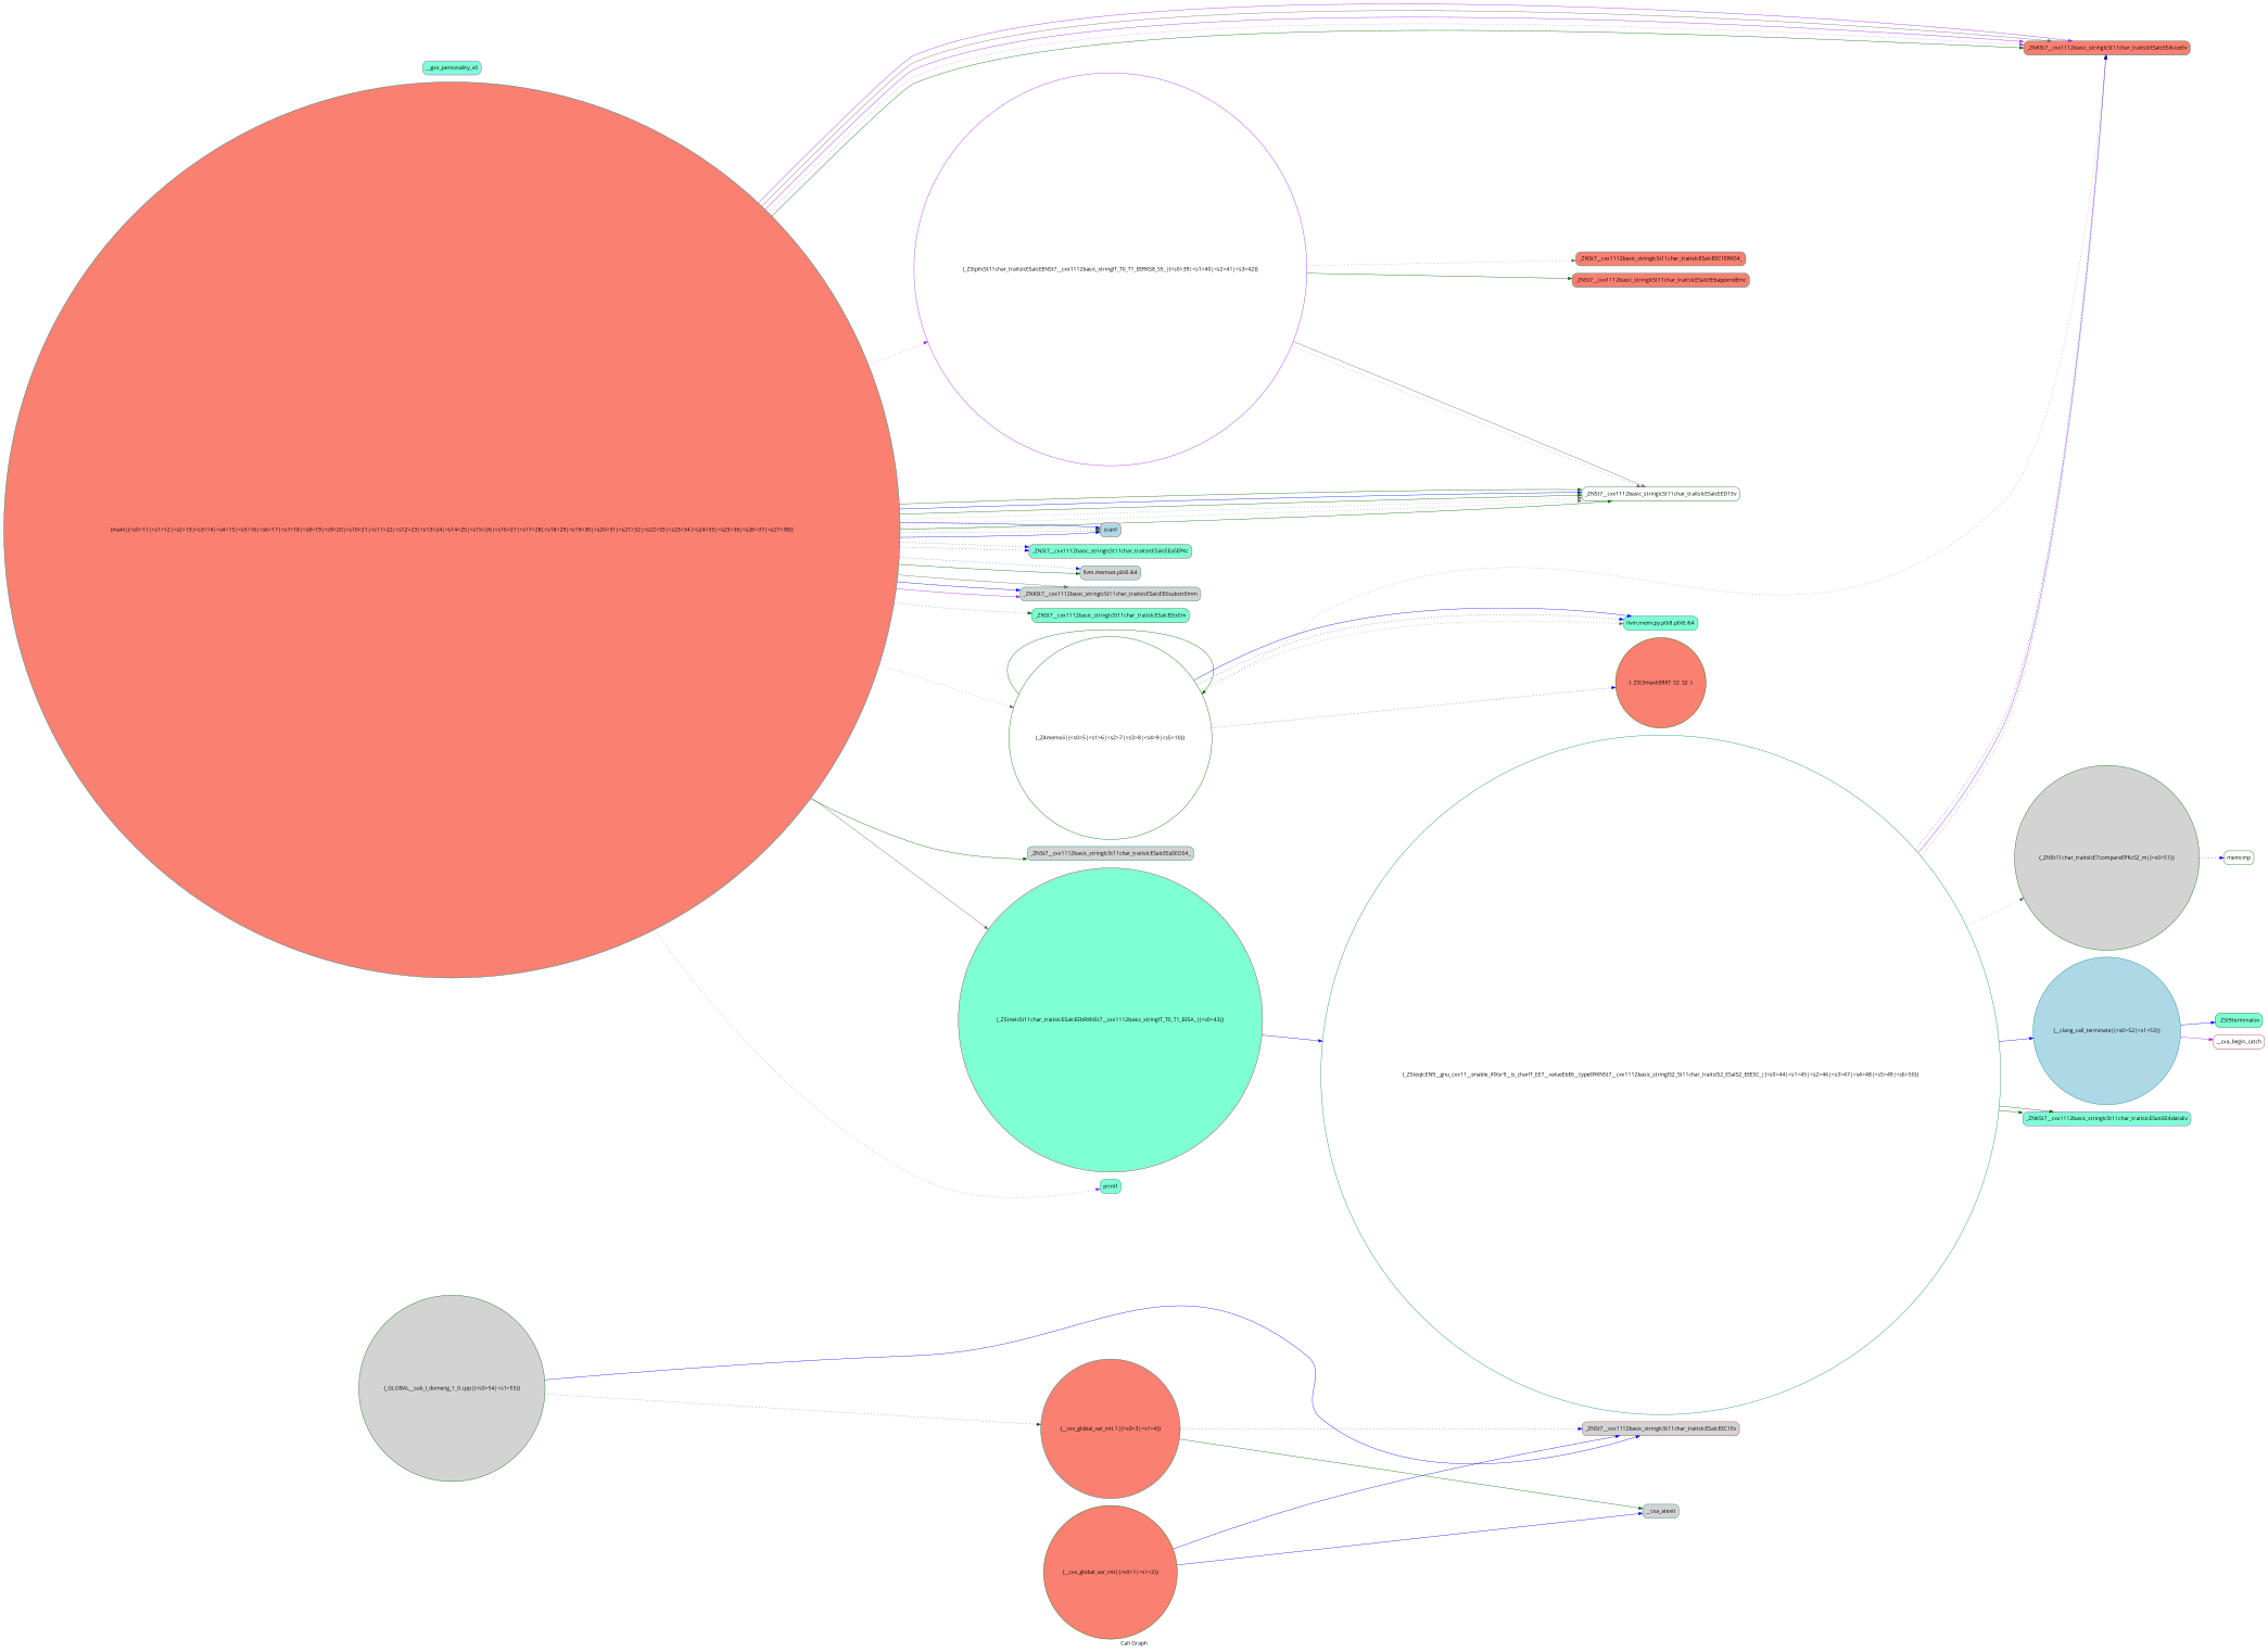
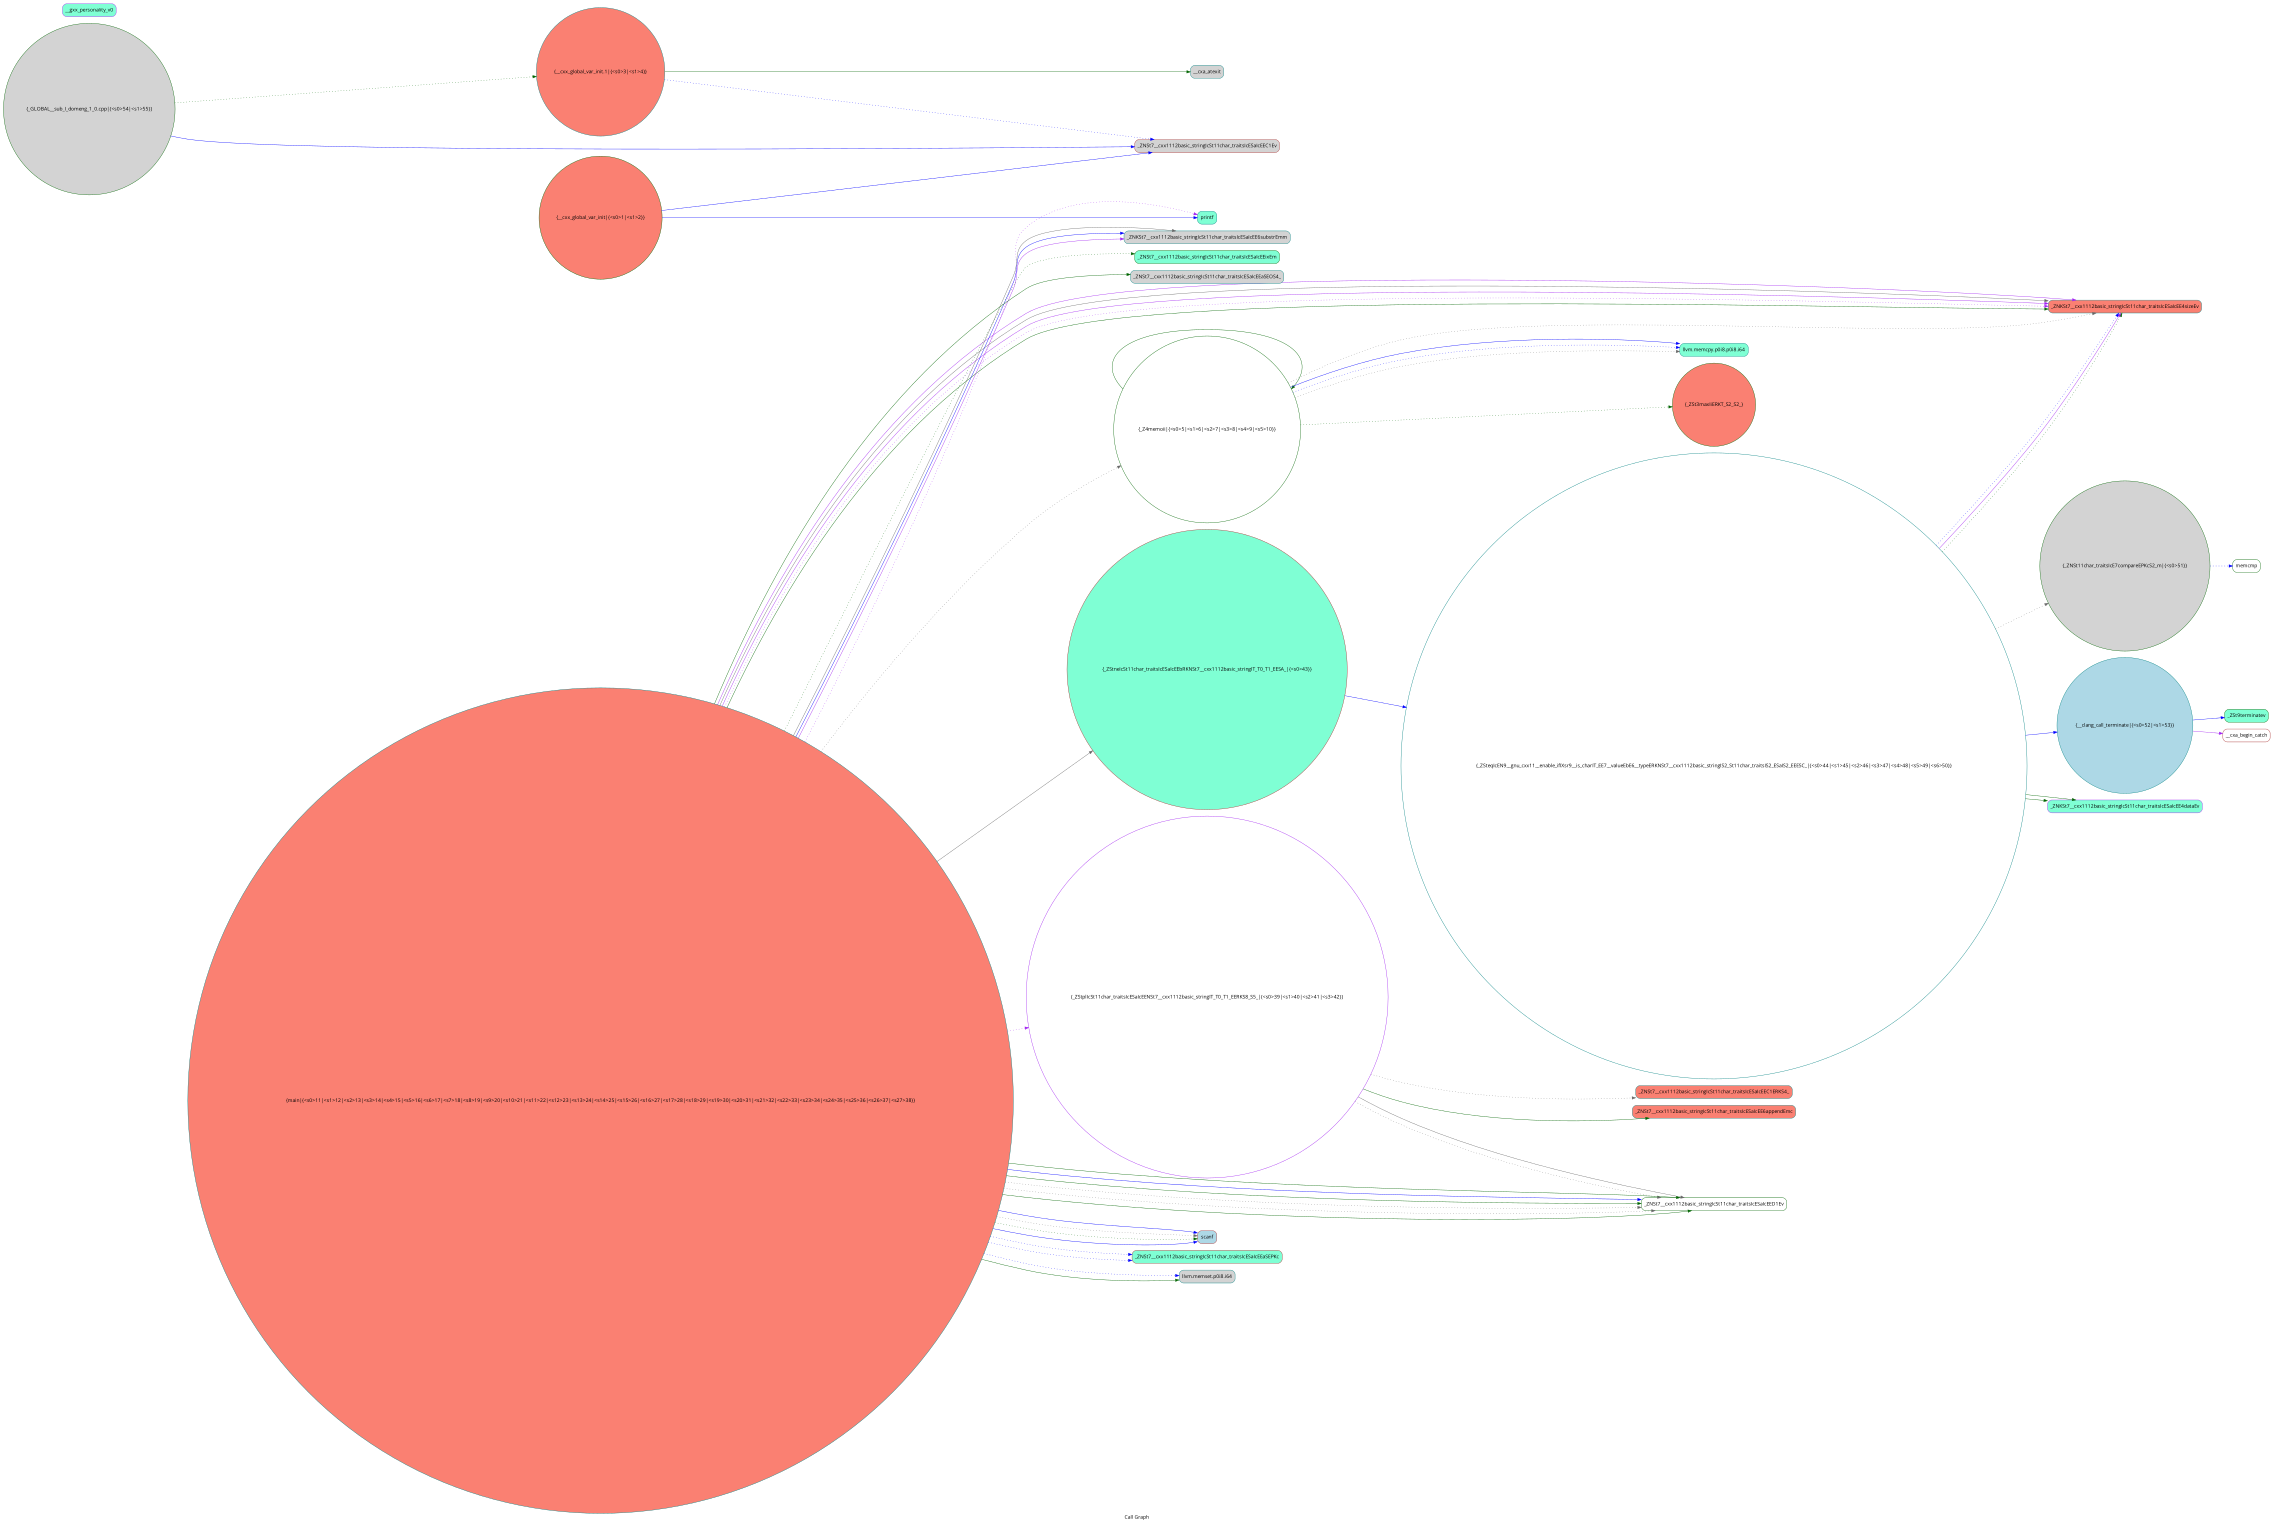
  digraph {
    fontname="Open Sans"
    label="Call Graph"
    rankdir=LR
    node [color=teal fillcolor=aquamarine fontname="Open Sans" shape=Mrecord style=filled]
    edge [color=blue fontname="Open Sans" style=solid tailport=s0]
    n1 [color=darkgreen fillcolor=salmon label="{__cxx_global_var_init|{<s0>1|<s1>2}}" shape=circle]
    n2 [color=brown fillcolor=lightgrey label="{_ZNSt7__cxx1112basic_stringIcSt11char_traitsIcESaIcEEC1Ev}"]
    n3 [fillcolor=lightgrey label="{__cxa_atexit}"]
    n4 [color=brown fillcolor=white label="{__cxa_begin_catch}"]
    n5 [fillcolor=salmon label="{_ZNKSt7__cxx1112basic_stringIcSt11char_traitsIcESaIcEE4sizeEv}"]
    n6 [color=purple fillcolor=white label="{_ZStplIcSt11char_traitsIcESaIcEENSt7__cxx1112basic_stringIT_T0_T1_EERKS8_S5_|{<s0>39|<s1>40|<s2>41|<s3>42}}" shape=circle]
    n7 [fillcolor=salmon label="{_ZNSt7__cxx1112basic_stringIcSt11char_traitsIcESaIcEEC1ERKS4_}"]
    n8 [fillcolor=salmon label="{_ZNSt7__cxx1112basic_stringIcSt11char_traitsIcESaIcEE6appendEmc}"]
    n9 [color=darkgreen fillcolor=white label="{_ZNSt7__cxx1112basic_stringIcSt11char_traitsIcESaIcEED1Ev}"]
    n10 [color=darkgreen fillcolor=white label="{memcmp}"]
    n11 [fillcolor=salmon label="{main|{<s0>11|<s1>12|<s2>13|<s3>14|<s4>15|<s5>16|<s6>17|<s7>18|<s8>19|<s9>20|<s10>21|<s11>22|<s12>23|<s13>24|<s14>25|<s15>26|<s16>27|<s17>28|<s18>29|<s19>30|<s20>31|<s21>32|<s22>33|<s23>34|<s24>35|<s25>36|<s26>37|<s27>38}}" shape=circle]
    n12 [color=brown fillcolor=lightblue label="{scanf}"]
    n13 [color=brown label="{_ZNSt7__cxx1112basic_stringIcSt11char_traitsIcESaIcEEaSEPKc}"]
    n14 [fillcolor=lightgrey label="{llvm.memset.p0i8.i64}"]
    n15 [fillcolor=lightgrey label="{_ZNKSt7__cxx1112basic_stringIcSt11char_traitsIcESaIcEE6substrEmm}"]
    n16 [color=darkgreen label="{_ZNSt7__cxx1112basic_stringIcSt11char_traitsIcESaIcEEixEm}"]
    n17 [color=brown label="{_ZStneIcSt11char_traitsIcESaIcEEbRKNSt7__cxx1112basic_stringIT_T0_T1_EESA_|{<s0>43}}" shape=circle]
    n18 [fillcolor=lightgrey label="{_ZNSt7__cxx1112basic_stringIcSt11char_traitsIcESaIcEEaSEOS4_}"]
    n19 [color=darkgreen fillcolor=white label="{_Z4memoii|{<s0>5|<s1>6|<s2>7|<s3>8|<s4>9|<s5>10}}" shape=circle]
    n20 [label="{printf}"]
    n21 [fillcolor=white label="{_ZSteqIcEN9__gnu_cxx11__enable_ifIXsr9__is_charIT_EE7__valueEbE6__typeERKNSt7__cxx1112basic_stringIS2_St11char_traitsIS2_ESaIS2_EEESC_|{<s0>44|<s1>45|<s2>46|<s3>47|<s4>48|<s5>49|<s6>50}}" shape=circle]
    n22 [label="{llvm.memcpy.p0i8.p0i8.i64}"]
    n23 [color=darkgreen fillcolor=salmon label="{_ZSt3maxIiERKT_S2_S2_}" shape=circle]
    n24 [color=darkgreen fillcolor=lightgrey label="{_ZNSt11char_traitsIcE7compareEPKcS2_m|{<s0>51}}" shape=circle]
    n25 [fillcolor=lightblue label="{__clang_call_terminate|{<s0>52|<s1>53}}" shape=circle]
    n26 [color=purple label="{_ZNKSt7__cxx1112basic_stringIcSt11char_traitsIcESaIcEE4dataEv}"]
    n27 [color=purple label="{__gxx_personality_v0}"]
    n28 [fillcolor=salmon label="{__cxx_global_var_init.1|{<s0>3|<s1>4}}" shape=circle]
    n29 [color=darkgreen label="{_ZSt9terminatev}"]
    n30 [color=darkgreen fillcolor=lightgrey label="{_GLOBAL__sub_I_domeng_1_0.cpp|{<s0>54|<s1>55}}" shape=circle]
    n1 -> n2
-   n1 -> n3 [tailport=s1]
+   n1 -> n20 [tailport=s1]
    n6 -> n7 [color=gray40 style=dotted]
    n6 -> n8 [color=darkgreen tailport=s1]
    n6 -> n9 [color=gray40 style=dotted tailport=s2]
    n6 -> n9 [color=gray40 tailport=s3]
    n11 -> n5 [color=darkgreen tailport=s8]
    n11 -> n5 [color=purple style=dotted tailport=s12]
    n11 -> n5 [color=purple tailport=s13]
    n11 -> n5 [color=gray40 tailport=s14]
    n11 -> n5 [color=purple tailport=s22]
    n11 -> n6 [color=purple style=dotted tailport=s11]
    n11 -> n9 [color=darkgreen tailport=s17]
    n11 -> n9 [color=gray40 style=dotted tailport=s20]
    n11 -> n9 [color=gray40 style=dotted tailport=s21]
    n11 -> n9 [color=darkgreen tailport=s23]
    n11 -> n9 [tailport=s24]
    n11 -> n9 [color=darkgreen tailport=s25]
    n11 -> n12
    n11 -> n12 [color=darkgreen style=dotted tailport=s1]
    n11 -> n12 [color=gray40 style=dotted tailport=s2]
    n11 -> n12 [tailport=s3]
    n11 -> n13 [style=dotted tailport=s4]
    n11 -> n13 [style=dotted tailport=s5]
    n11 -> n14 [color=darkgreen tailport=s6]
    n11 -> n14 [style=dotted tailport=s7]
    n11 -> n15 [color=purple tailport=s9]
    n11 -> n15 [tailport=s15]
    n11 -> n15 [color=gray40 tailport=s18]
    n11 -> n16 [color=darkgreen style=dotted tailport=s10]
    n11 -> n17 [color=gray40 tailport=s16]
    n11 -> n18 [color=darkgreen tailport=s19]
    n11 -> n19 [color=gray40 style=dotted tailport=s26]
    n11 -> n20 [color=purple style=dotted tailport=s27]
    n17 -> n21
    n19 -> n5 [color=gray40 style=dotted tailport=s1]
    n19 -> n19 [color=darkgreen tailport=s3]
    n19 -> n22 [color=gray40 style=dotted]
    n19 -> n22 [style=dotted tailport=s2]
    n19 -> n22 [tailport=s5]
-   n19 -> n23 [style=dotted tailport=s4]
+   n19 -> n23 [color=darkgreen style=dotted tailport=s4]
    n21 -> n5 [color=darkgreen style=dotted]
    n21 -> n5 [color=purple tailport=s1]
    n21 -> n5 [style=dotted tailport=s4]
    n21 -> n24 [color=gray40 style=dotted tailport=s5]
    n21 -> n25 [tailport=s6]
    n21 -> n26 [color=darkgreen tailport=s2]
    n21 -> n26 [color=darkgreen tailport=s3]
    n24 -> n10 [style=dotted]
    n25 -> n4 [color=purple]
    n25 -> n29 [tailport=s1]
    n28 -> n2 [style=dotted]
    n28 -> n3 [color=darkgreen tailport=s1]
    n30 -> n2
    n30 -> n28 [color=darkgreen style=dotted tailport=s1]
  }
